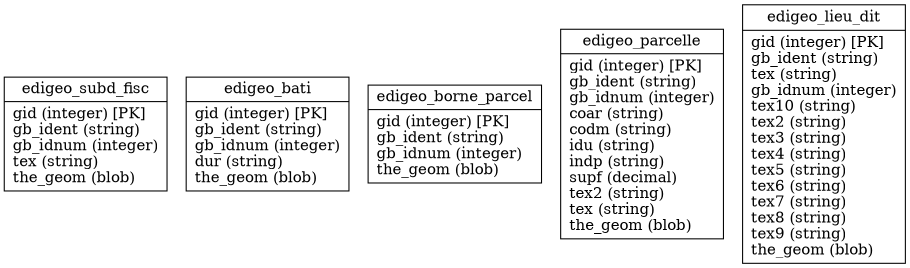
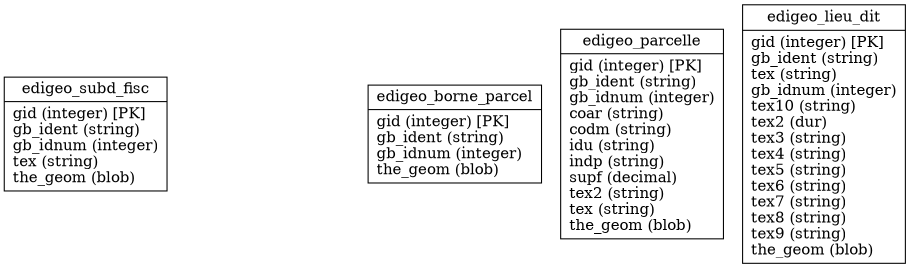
  digraph {
    splines=true
    node [shape=record]
    n1 [label="{<table>edigeo_subd_fisc|<cols>gid (integer) [PK]\lgb_ident (string)\lgb_idnum (integer)\ltex (string)\lthe_geom (blob)\l}"]
-   n2 [label="{<table>edigeo_bati|<cols>gid (integer) [PK]\lgb_ident (string)\lgb_idnum (integer)\ldur (string)\lthe_geom (blob)\l}"]
    n3 [label="{<table>edigeo_borne_parcel|<cols>gid (integer) [PK]\lgb_ident (string)\lgb_idnum (integer)\lthe_geom (blob)\l}"]
    n4 [label="{<table>edigeo_parcelle|<cols>gid (integer) [PK]\lgb_ident (string)\lgb_idnum (integer)\lcoar (string)\lcodm (string)\lidu (string)\lindp (string)\lsupf (decimal)\ltex2 (string)\ltex (string)\lthe_geom (blob)\l}"]
-   n5 [label="{<table>edigeo_lieu_dit|<cols>gid (integer) [PK]\lgb_ident (string)\ltex (string)\lgb_idnum (integer)\ltex10 (string)\ltex2 (string)\ltex3 (string)\ltex4 (string)\ltex5 (string)\ltex6 (string)\ltex7 (string)\ltex8 (string)\ltex9 (string)\lthe_geom (blob)\l}"]
+   n5 [label="{<table>edigeo_lieu_dit|<cols>gid (integer) [PK]\lgb_ident (string)\ltex (string)\lgb_idnum (integer)\ltex10 (string)\ltex2 (dur)\ltex3 (string)\ltex4 (string)\ltex5 (string)\ltex6 (string)\ltex7 (string)\ltex8 (string)\ltex9 (string)\lthe_geom (blob)\l}"]
  }
